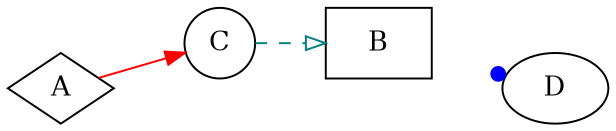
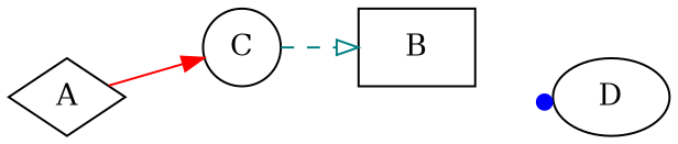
  digraph {
    rankdir=LR
    A [shape=diamond]
    C [shape=circle]
    D
    B [shape=box]
    A -> C [arrowhead=normal color=red "color "="black:invis:black"]
-   B -> D [arrowhead=dot color=blue penwidth=-1983778315833867521]
+   A -> D [arrowhead=dot color=blue penwidth=-1983778315833867521]
    C -> B [arrowhead=onormal color=teal style=dashed]
  }
